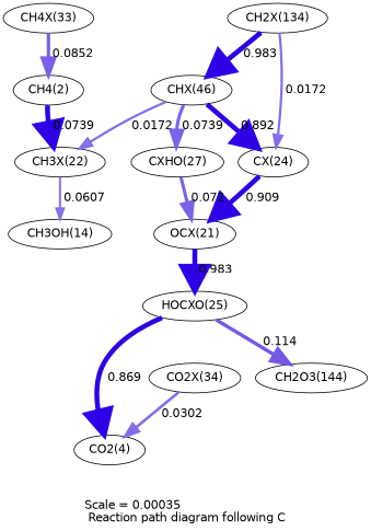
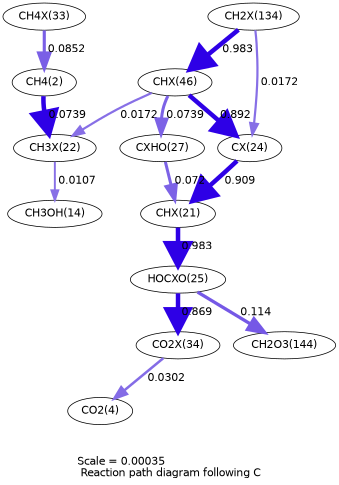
  digraph {
    fontname=Helvetica
    label="Scale = 0.00035\l Reaction path diagram following C"
    node [fontname=Helvetica]
    edge [arrowsize=2.99 color="0.7, 1.48, 0.9" fontname=Helvetica penwidth=5.99]
    n1 [label="CH4X(33)"]
    n2 [label="CH4(2)"]
    n3 [label="CH3X(22)"]
    n4 [label="CH3OH(14)"]
    n5 [label="CH2X(134)"]
    n6 [label="CHX(46)"]
    n7 [label="CX(24)"]
    n8 [label="CXHO(27)"]
-   n9 [label="OCX(21)"]
+   n9 [label="CHX(21)"]
    n10 [label="HOCXO(25)"]
    n11 [label="CO2(4)"]
    n12 [label="CH2O3(144)"]
    n13 [label="CO2X(34)"]
    n1 -> n2 [arrowsize=2.07 color="0.7, 0.585, 0.9" label=" 0.0852" penwidth=4.14]
    n2 -> n3 [arrowsize=3 color="0.7, 1.49, 0.9" label=" 0.0739"]
-   n3 -> n4 [arrowsize=1.29 color="0.7, 0.511, 0.9" label=" 0.0607" penwidth=2.58]
+   n3 -> n4 [arrowsize=1.29 color="0.7, 0.511, 0.9" label=" 0.0107" penwidth=2.58]
    n5 -> n6 [label=" 0.983"]
    n5 -> n7 [arrowsize=1.47 color="0.7, 0.517, 0.9" label=" 0.0172" penwidth=2.93]
    n6 -> n3 [arrowsize=1.47 color="0.7, 0.517, 0.9" label=" 0.0172" penwidth=2.93]
    n6 -> n7 [arrowsize=2.96 color="0.7, 1.39, 0.9" label=" 0.892" penwidth=5.91]
    n6 -> n8 [arrowsize=2.02 color="0.7, 0.574, 0.9" label=" 0.0739" penwidth=4.03]
    n7 -> n9 [arrowsize=2.96 color="0.7, 1.41, 0.9" label=" 0.909" penwidth=5.93]
    n8 -> n9 [arrowsize=2.01 color="0.7, 0.572, 0.9" label=" 0.072" penwidth=4.01]
    n9 -> n10 [label=" 0.983"]
-   n10 -> n11 [arrowsize=2.95 color="0.7, 1.37, 0.9" label=" 0.869" penwidth=5.89]
+   n10 -> n13 [arrowsize=2.95 color="0.7, 1.37, 0.9" label=" 0.869" penwidth=5.89]
    n10 -> n12 [arrowsize=2.18 color="0.7, 0.614, 0.9" label=" 0.114" penwidth=4.36]
    n13 -> n11 [arrowsize=1.68 color="0.7, 0.53, 0.9" label=" 0.0302" penwidth=3.36]
  }
